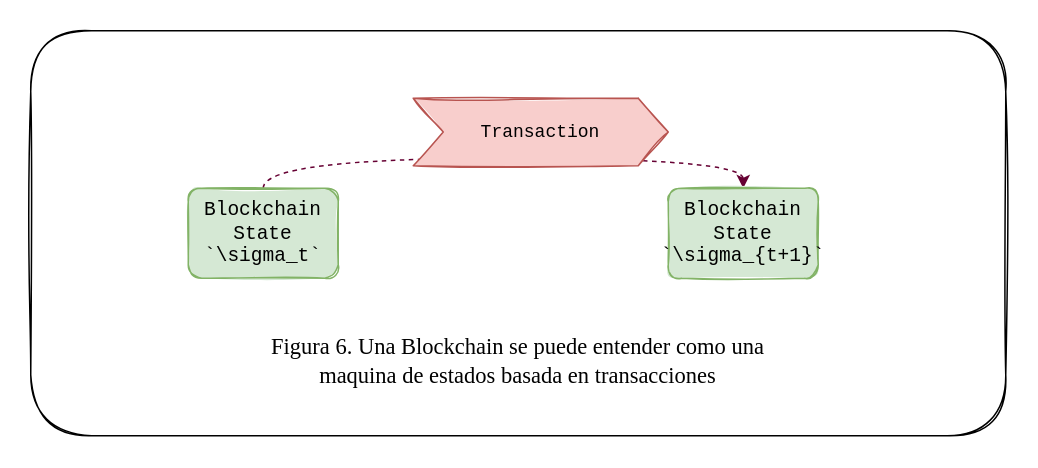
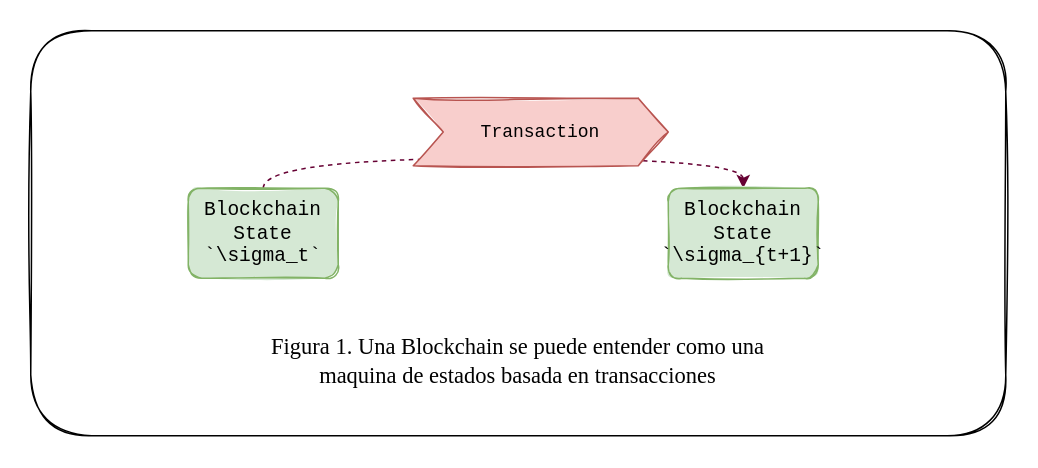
  <mxCell id="0" />
  <mxCell id="1" parent="0" />
  <mxCell id="2" value="" style="rounded=1;whiteSpace=wrap;html=1;sketch=1;fillStyle=solid;fontFamily=Times New Roman;fontSize=15;" parent="1" vertex="1"><mxGeometry x="20" y="20" width="650" height="270" as="geometry" /></mxCell>
  <mxCell id="3" style="edgeStyle=orthogonalEdgeStyle;orthogonalLoop=1;jettySize=auto;html=1;exitX=0.5;exitY=0;exitDx=0;exitDy=0;entryX=0.5;entryY=0;entryDx=0;entryDy=0;fontFamily=Courier New;strokeColor=#660033;curved=1;dashed=1;" parent="1" source="4" target="5" edge="1"><mxGeometry relative="1" as="geometry" /></mxCell>
  <mxCell id="4" value="&lt;font style=&quot;font-size: 13px;&quot; face=&quot;Courier New&quot;&gt;Blockchain State `\sigma_t`&lt;/font&gt;" style="rounded=1;whiteSpace=wrap;html=1;fillStyle=solid;fillColor=#d5e8d4;strokeColor=#82b366;sketch=1;" parent="1" vertex="1"><mxGeometry x="125" y="125" width="100" height="60" as="geometry" /></mxCell>
  <mxCell id="5" value="&lt;font style=&quot;font-size: 13px;&quot; face=&quot;Courier New&quot;&gt;Blockchain State `\sigma_{t+1}`&lt;/font&gt;" style="rounded=1;whiteSpace=wrap;html=1;fillStyle=solid;fillColor=#d5e8d4;strokeColor=#82b366;sketch=1;" parent="1" vertex="1"><mxGeometry x="445" y="125" width="100" height="60" as="geometry" /></mxCell>
  <mxCell id="6" value="Transaction" style="shape=step;perimeter=stepPerimeter;whiteSpace=wrap;html=1;fixedSize=1;sketch=1;fillStyle=solid;fontFamily=Courier New;fillColor=#f8cecc;strokeColor=#b85450;" parent="1" vertex="1"><mxGeometry x="275" y="65" width="170" height="45" as="geometry" /></mxCell>
- <mxCell id="7" value="&lt;font style=&quot;font-size: 15px;&quot; face=&quot;Times New Roman&quot;&gt;Figura 6. Una Blockchain se puede entender como una maquina de estados basada en transacciones&lt;/font&gt;" style="text;html=1;strokeColor=none;fillColor=none;align=center;verticalAlign=middle;whiteSpace=wrap;rounded=0;sketch=1;fillStyle=solid;fontFamily=Courier New;fontSize=13;" parent="1" vertex="1"><mxGeometry x="155" y="225" width="380" height="30" as="geometry" /></mxCell>
+ <mxCell id="7" value="&lt;font style=&quot;font-size: 15px;&quot; face=&quot;Times New Roman&quot;&gt;Figura 1. Una Blockchain se puede entender como una maquina de estados basada en transacciones&lt;/font&gt;" style="text;html=1;strokeColor=none;fillColor=none;align=center;verticalAlign=middle;whiteSpace=wrap;rounded=0;sketch=1;fillStyle=solid;fontFamily=Courier New;fontSize=13;" parent="1" vertex="1"><mxGeometry x="155" y="225" width="380" height="30" as="geometry" /></mxCell>
